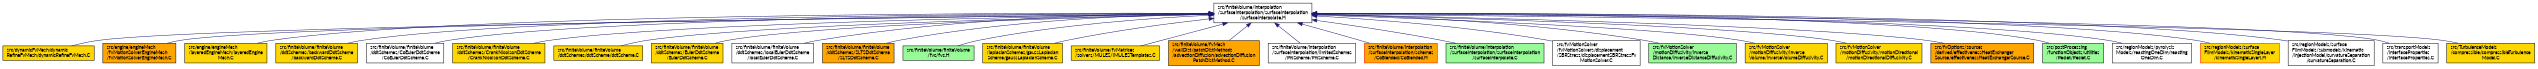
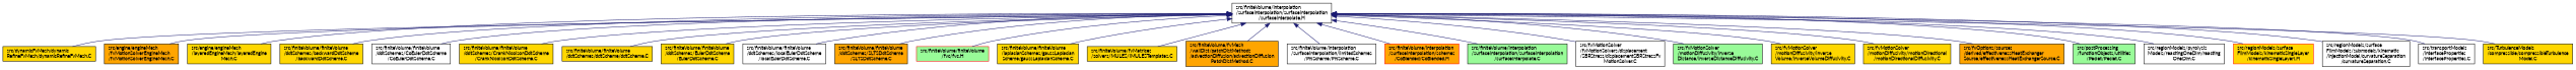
  digraph {
    fontname=Lato
    node [color=black fillcolor=gold fontname=Lato fontsize=10 shape=record style=filled]
    edge [color=midnightblue dir=back fontname=Lato fontsize=10 labelfontname=FreeSans labelfontsize=10 style=solid]
    n1 [fillcolor=white fontcolor=black height=0.2 label="src/finiteVolume/interpolation\l/surfaceInterpolation/surfaceInterpolation\l/surfaceInterpolate.H" width=0.4]
    n2 [height=0.2 label="src/dynamicFvMesh/dynamic\lRefineFvMesh/dynamicRefineFvMesh.C" width=0.4]
    n3 [height=0.2 label="src/engine/engineMesh\l/fvMotionSolverEngineMesh\l/fvMotionSolverEngineMesh.C" width=0.4 fillcolor=orange]
    n4 [height=0.2 label="src/engine/engineMesh\l/layeredEngineMesh/layeredEngine\lMesh.C" width=0.4]
    n5 [height=0.2 label="src/finiteVolume/finiteVolume\l/ddtSchemes/backwardDdtScheme\l/backwardDdtScheme.C" width=0.4]
    n6 [height=0.2 label="src/finiteVolume/finiteVolume\l/ddtSchemes/CoEulerDdtScheme\l/CoEulerDdtScheme.C" width=0.4 fillcolor=white]
    n7 [height=0.2 label="src/finiteVolume/finiteVolume\l/ddtSchemes/CrankNicolsonDdtScheme\l/CrankNicolsonDdtScheme.C" width=0.4]
    n8 [height=0.2 label="src/finiteVolume/finiteVolume\l/ddtSchemes/ddtScheme/ddtScheme.C" width=0.4]
    n9 [height=0.2 label="src/finiteVolume/finiteVolume\l/ddtSchemes/EulerDdtScheme\l/EulerDdtScheme.C" width=0.4]
    n10 [height=0.2 label="src/finiteVolume/finiteVolume\l/ddtSchemes/localEulerDdtScheme\l/localEulerDdtScheme.C" width=0.4 fillcolor=white]
    n11 [height=0.2 label="src/finiteVolume/finiteVolume\l/ddtSchemes/SLTSDdtScheme\l/SLTSDdtScheme.C" width=0.4 fillcolor=orange]
-   n12 [height=0.2 label="src/finiteVolume/finiteVolume\l/fvc/fvc.H" width=0.4 fillcolor=palegreen]
+   n12 [color=red height=0.2 label="src/finiteVolume/finiteVolume\l/fvc/fvc.H" width=0.4 fillcolor=palegreen]
    n13 [height=0.2 label="src/finiteVolume/finiteVolume\l/laplacianSchemes/gaussLaplacian\lScheme/gaussLaplacianScheme.C" width=0.4]
    n14 [height=0.2 label="src/finiteVolume/fvMatrices\l/solvers/MULES/IMULESTemplates.C" width=0.4]
    n15 [height=0.2 label="src/finiteVolume/fvMesh\l/wallDist/patchDistMethods\l/advectionDiffusion/advectionDiffusion\lPatchDistMethod.C" width=0.4 fillcolor=orange]
    n16 [height=0.2 label="src/finiteVolume/interpolation\l/surfaceInterpolation/limitedSchemes\l/PhiScheme/PhiScheme.C" width=0.4 fillcolor=white]
    n17 [color=red height=0.2 label="src/finiteVolume/interpolation\l/surfaceInterpolation/schemes\l/CoBlended/CoBlended.H" width=0.4 fillcolor=orange]
    n18 [height=0.2 label="src/finiteVolume/interpolation\l/surfaceInterpolation/surfaceInterpolation\l/surfaceInterpolate.C" width=0.4 fillcolor=palegreen]
    n19 [height=0.2 label="src/fvMotionSolver\l/fvMotionSolvers/displacement\l/SBRStress/displacementSBRStressFv\lMotionSolver.C" width=0.4 fillcolor=white]
    n20 [height=0.2 label="src/fvMotionSolver\l/motionDiffusivity/inverse\lDistance/inverseDistanceDiffusivity.C" width=0.4 fillcolor=palegreen]
    n21 [height=0.2 label="src/fvMotionSolver\l/motionDiffusivity/inverse\lVolume/inverseVolumeDiffusivity.C" width=0.4]
    n22 [height=0.2 label="src/fvMotionSolver\l/motionDiffusivity/motionDirectional\l/motionDirectionalDiffusivity.C" width=0.4]
    n23 [height=0.2 label="src/fvOptions/sources\l/derived/effectivenessHeatExchanger\lSource/effectivenessHeatExchangerSource.C" width=0.4 fillcolor=orange]
    n24 [height=0.2 label="src/postProcessing\l/functionObjects/utilities\l/Peclet/Peclet.C" width=0.4 fillcolor=palegreen]
    n25 [height=0.2 label="src/regionModels/pyrolysis\lModels/reactingOneDim/reacting\lOneDim.C" width=0.4 fillcolor=white]
    n26 [color=red height=0.2 label="src/regionModels/surface\lFilmModels/kinematicSingleLayer\l/kinematicSingleLayerI.H" width=0.4]
    n27 [height=0.2 label="src/regionModels/surface\lFilmModels/submodels/kinematic\l/injectionModel/curvatureSeparation\l/curvatureSeparation.C" width=0.4 fillcolor=white]
    n28 [height=0.2 label="src/transportModels\l/interfaceProperties\l/interfaceProperties.C" width=0.4 fillcolor=white]
    n29 [height=0.2 label="src/TurbulenceModels\l/compressible/compressibleTurbulence\lModel.C" width=0.4]
    n1 -> n2
    n1 -> n3
    n1 -> n4
    n1 -> n5
    n1 -> n6
    n1 -> n7
    n1 -> n8
    n1 -> n9
    n1 -> n10
    n1 -> n11
    n1 -> n12
    n1 -> n13
    n1 -> n14
    n1 -> n15
    n1 -> n16
    n1 -> n17
    n1 -> n18
    n1 -> n19
    n1 -> n20
    n1 -> n21
    n1 -> n22
    n1 -> n23
    n1 -> n24
    n1 -> n25
    n1 -> n26
    n1 -> n27
    n1 -> n28
    n1 -> n29
  }
